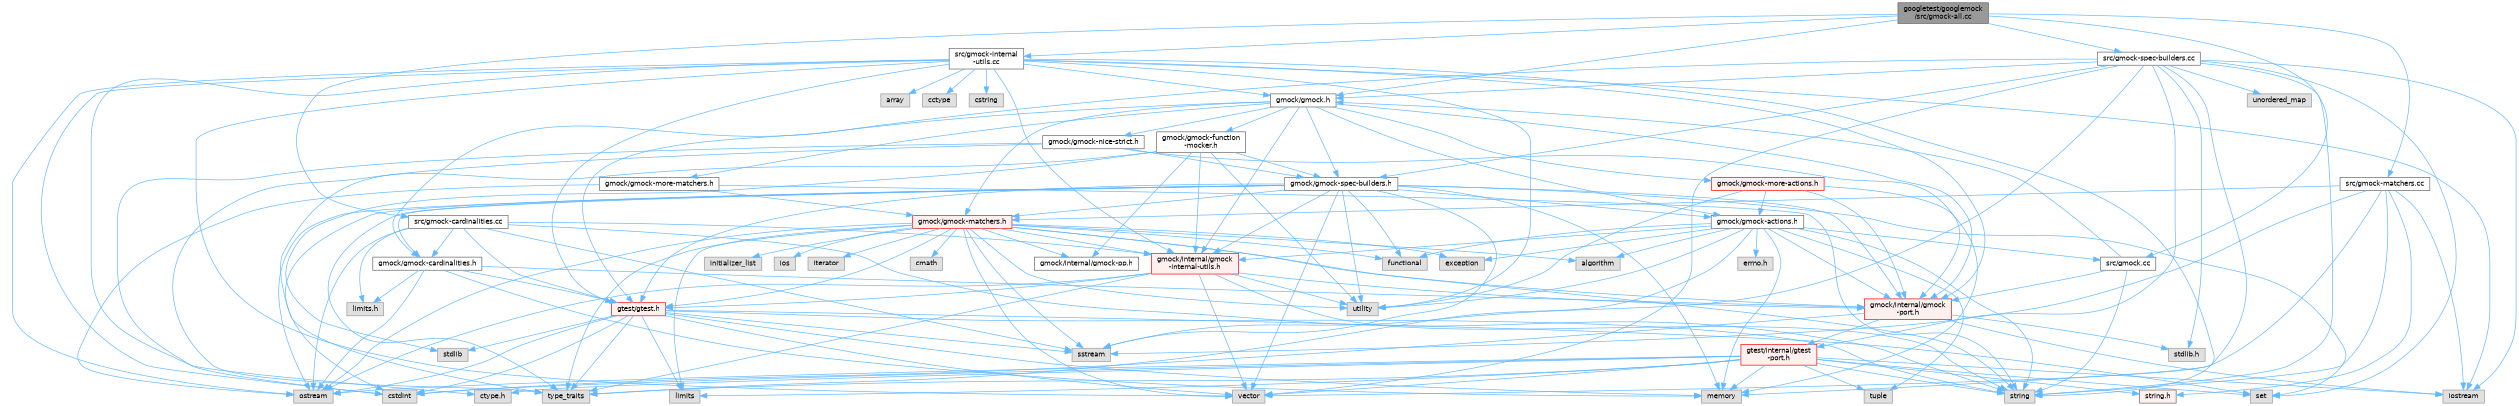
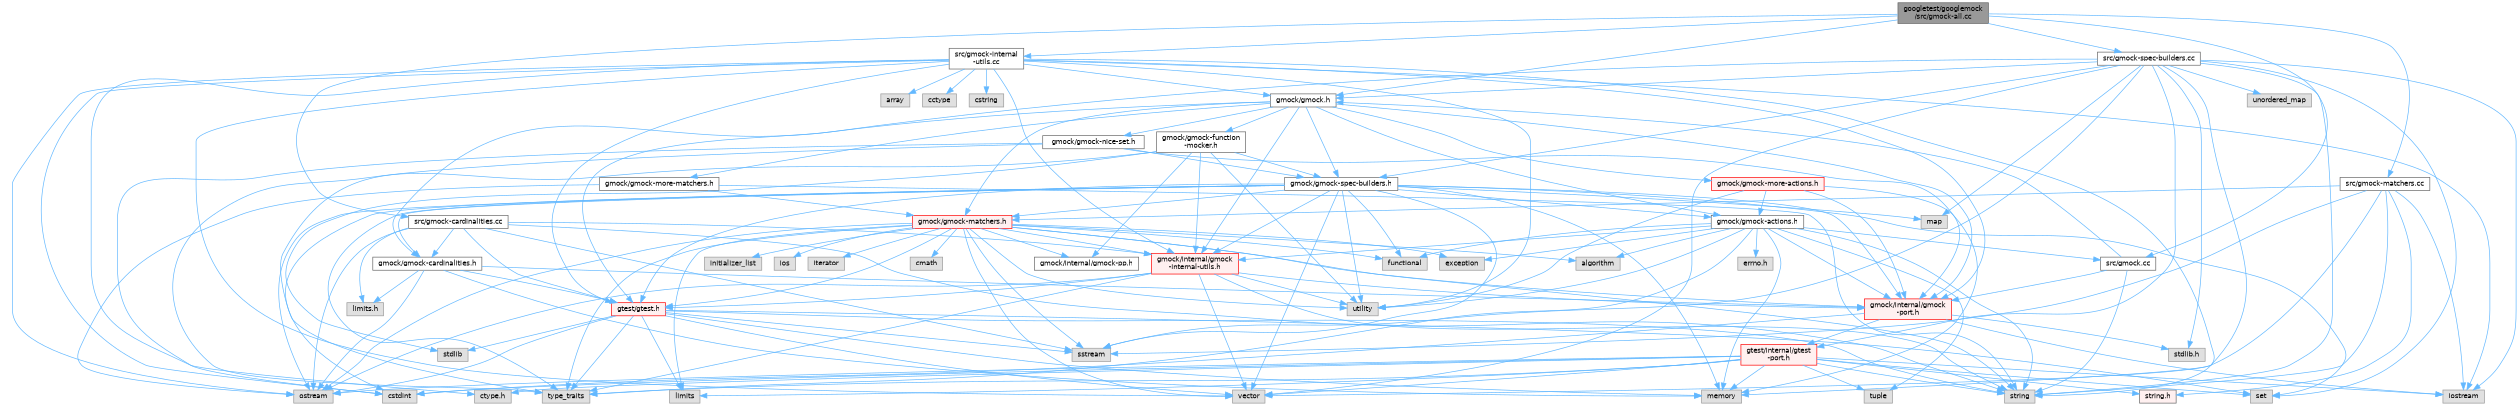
  digraph {
    node [color=grey60 fillcolor="#E0E0E0" fontname=Helvetica fontsize=10 shape=box style=filled]
    edge [color=steelblue1 fontname=Helvetica fontsize=10 labelfontname=Helvetica labelfontsize=10 style=solid]
    n1 [color=gray40 fillcolor=grey60 fontcolor=black height=0.2 label="googletest/googlemock\l/src/gmock-all.cc" width=0.4]
    n2 [color=grey40 fillcolor=white height=0.2 label="gmock/gmock.h" width=0.4]
    n3 [color=grey40 fillcolor=white height=0.2 label="src/gmock-cardinalities.cc" width=0.4]
    n4 [color=grey40 fillcolor=white height=0.2 label="src/gmock-internal\l-utils.cc" width=0.4]
    n5 [color=grey40 fillcolor=white height=0.2 label="src/gmock-matchers.cc" width=0.4]
    n6 [color=grey40 fillcolor=white height=0.2 label="src/gmock-spec-builders.cc" width=0.4]
    n7 [color=grey40 fillcolor=white height=0.2 label="src/gmock.cc" width=0.4]
    n8 [color=grey40 fillcolor=white height=0.2 label="gmock/gmock-actions.h" width=0.4]
    n9 [color=red fillcolor="#FFF0F0" height=0.2 label="gmock/internal/gmock\l-internal-utils.h" width=0.4]
    n10 [color=red fillcolor="#FFF0F0" height=0.2 label="gmock/internal/gmock\l-port.h" width=0.4]
    n11 [color=grey40 fillcolor=white height=0.2 label="gmock/gmock-cardinalities.h" width=0.4]
    n12 [color=grey40 fillcolor=white height=0.2 label="gmock/gmock-function\l-mocker.h" width=0.4]
    n13 [color=grey40 fillcolor=white height=0.2 label="gmock/gmock-spec-builders.h" width=0.4]
    n14 [color=red fillcolor="#FFF0F0" height=0.2 label="gmock/gmock-matchers.h" width=0.4]
    n15 [color=red fillcolor="#FFF0F0" height=0.2 label="gmock/gmock-more-actions.h" width=0.4]
    n16 [color=grey40 fillcolor=white height=0.2 label="gmock/gmock-more-matchers.h" width=0.4]
-   n17 [color=grey40 fillcolor=white height=0.2 label="gmock/gmock-nice-strict.h" width=0.4]
+   n17 [color=grey40 fillcolor=white height=0.2 label="gmock/gmock-nice-set.h" width=0.4]
    n18 [height=0.2 label=string width=0.4]
    n19 [height=0.2 label=ostream width=0.4]
    n20 [color=red fillcolor="#FFF0F0" height=0.2 label="gtest/gtest.h" width=0.4]
    n21 [height=0.2 label=sstream width=0.4]
    n22 [height=0.2 label="limits.h" width=0.4]
    n23 [height=0.2 label=utility width=0.4]
    n24 [height=0.2 label=vector width=0.4]
    n25 [height=0.2 label=cstdint width=0.4]
    n26 [height=0.2 label=iostream width=0.4]
    n27 [height=0.2 label="ctype.h" width=0.4]
    n28 [height=0.2 label=array width=0.4]
    n29 [height=0.2 label=cctype width=0.4]
    n30 [height=0.2 label=cstring width=0.4]
    n31 [color=grey40 fillcolor="#FFF0F0" height=0.2 label="string.h" width=0.4]
    n32 [height=0.2 label=memory width=0.4]
    n33 [height=0.2 label="stdlib.h" width=0.4]
    n34 [color=red fillcolor="#FFF0F0" height=0.2 label="gtest/internal/gtest\l-port.h" width=0.4]
    n35 [height=0.2 label=set width=0.4]
+   n36 [height=0.2 label=map width=0.4]
    n37 [height=0.2 label=unordered_map width=0.4]
    n38 [height=0.2 label="errno.h" width=0.4]
    n39 [height=0.2 label=algorithm width=0.4]
    n40 [height=0.2 label=exception width=0.4]
    n41 [height=0.2 label=functional width=0.4]
    n42 [height=0.2 label=tuple width=0.4]
    n43 [height=0.2 label=type_traits width=0.4]
    n44 [color=grey40 fillcolor=white height=0.2 label="gmock/internal/gmock-pp.h" width=0.4]
    n45 [height=0.2 label=stdlib width=0.4]
    n46 [height=0.2 label=limits width=0.4]
    n47 [height=0.2 label=cmath width=0.4]
    n48 [height=0.2 label=initializer_list width=0.4]
    n49 [height=0.2 label=ios width=0.4]
    n50 [height=0.2 label=iterator width=0.4]
    n1 -> n2
    n1 -> n3
    n1 -> n4
    n1 -> n5
    n1 -> n6
    n1 -> n7
    n2 -> n8
    n2 -> n9
    n2 -> n10
    n2 -> n11
    n2 -> n12
    n2 -> n13
    n2 -> n14
    n2 -> n15
    n2 -> n16
    n2 -> n17
    n3 -> n9
    n3 -> n11
    n3 -> n18
    n3 -> n19
    n3 -> n20
    n3 -> n21
    n3 -> n22
    n4 -> n2
    n4 -> n9
    n4 -> n10
    n4 -> n18
    n4 -> n19
    n4 -> n20
    n4 -> n23
    n4 -> n24
    n4 -> n25
    n4 -> n26
    n4 -> n27
    n4 -> n28
    n4 -> n29
    n4 -> n30
    n5 -> n14
    n5 -> n18
    n5 -> n21
    n5 -> n24
    n5 -> n26
    n5 -> n31
    n6 -> n2
    n6 -> n13
    n6 -> n18
    n6 -> n20
    n6 -> n21
    n6 -> n24
    n6 -> n26
    n6 -> n32
    n6 -> n33
    n6 -> n34
    n6 -> n35
+   n6 -> n36
    n6 -> n37
    n7 -> n2
    n7 -> n10
    n7 -> n18
    n8 -> n7
    n8 -> n9
    n8 -> n10
    n8 -> n18
    n8 -> n23
    n8 -> n32
    n8 -> n38
    n8 -> n39
    n8 -> n40
    n8 -> n41
    n8 -> n42
    n8 -> n43
    n9 -> n10
    n9 -> n18
    n9 -> n19
    n9 -> n20
    n9 -> n23
    n9 -> n24
    n9 -> n43
    n10 -> n25
    n10 -> n26
    n10 -> n33
    n10 -> n34
    n11 -> n10
    n11 -> n19
    n11 -> n20
    n11 -> n22
    n11 -> n32
    n12 -> n9
    n12 -> n13
    n12 -> n23
    n12 -> n43
    n12 -> n44
    n12 -> n45
    n13 -> n8
    n13 -> n9
    n13 -> n10
    n13 -> n11
    n13 -> n14
    n13 -> n19
    n13 -> n20
    n13 -> n21
    n13 -> n23
    n13 -> n24
    n13 -> n25
    n13 -> n32
    n13 -> n35
+   n13 -> n36
    n13 -> n41
    n13 -> n43
    n14 -> n9
    n14 -> n10
    n14 -> n18
    n14 -> n19
    n14 -> n20
    n14 -> n21
    n14 -> n23
    n14 -> n24
    n14 -> n39
    n14 -> n40
    n14 -> n41
    n14 -> n43
    n14 -> n44
    n14 -> n46
    n14 -> n47
    n14 -> n48
    n14 -> n49
    n14 -> n50
    n15 -> n8
    n15 -> n10
    n15 -> n23
    n15 -> n32
    n16 -> n14
    n16 -> n18
    n16 -> n19
    n17 -> n10
    n17 -> n13
    n17 -> n25
    n17 -> n43
    n20 -> n18
    n20 -> n19
    n20 -> n21
    n20 -> n24
-   n20 -> n25
    n20 -> n32
    n20 -> n35
    n20 -> n43
    n20 -> n45
    n20 -> n46
    n34 -> n18
    n34 -> n19
    n34 -> n24
    n34 -> n25
    n34 -> n26
    n34 -> n27
    n34 -> n31
    n34 -> n32
    n34 -> n35
    n34 -> n42
    n34 -> n43
    n34 -> n46
  }
